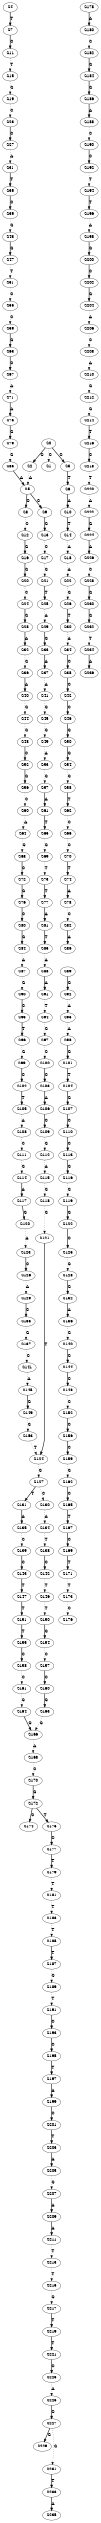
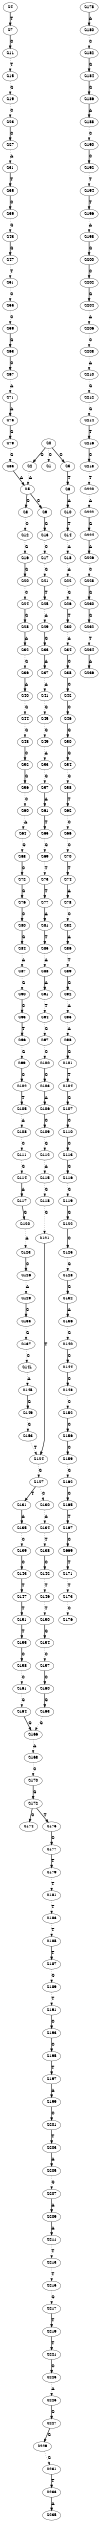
  strict digraph {
    edge [style=bold]
    S0
    S1
    S2
    S3
    S5
    S6
    S4
    S7
    S8
    S9
    S10
    S11
    S12
    S13
    S14
    S15
    S16
    S17
    S18
    S19
    S20
    S21
    S22
    S23
    S24
    S25
    S26
    S27
    S28
    S29
    S30
    S31
    S32
    S33
    S34
    S35
    S36
    S37
    S38
    S39
    S40
    S41
    S42
    S43
    S44
    S45
    S46
    S47
    S48
    S49
    S50
    S51
    S52
    S53
    S54
    S55
    S56
    S57
    S58
    S59
    S60
    S61
    S62
    S63
    S64
    S65
    S66
    S67
    S68
    S69
    S70
    S71
    S72
    S73
    S74
    S75
    S76
    S77
    S78
    S79
    S80
    S81
    S82
    S83
    S84
    S85
    S86
    S87
    S88
    S89
    S90
    S91
    S92
    S93
    S94
    S95
    S96
    S97
    S98
    S99
    S100
    S101
    S102
    S103
    S104
    S105
    S106
    S107
    S108
    S109
    S110
    S111
    S112
    S113
    S114
    S115
    S116
    S117
    S118
    S119
    S120
    S121
    S122
    S123
    S124
    S125
    S126
    S127
    S128
    S129
    S130
    S131
    S132
    S133
    S134
    S135
    S136
    S137
    S138
    S139
    S140
    S141
    S142
    S143
    S144
    S145
    S146
    S147
    S148
    S149
    S150
    S151
    S152
    S153
    S154
    S155
    S156
    S157
    S158
    S159
    S160
    S161
    S162
    S163
    S164
    S165
    S166
    S167
    S168
-   S169
+   S169 [label=S669]
    S170
    S171
    S172
    S173
    S174
    S175
    S176
    S177
    S179
    S178
    S180
    S181
    S182
    S183
    S184
    S185
    S186
    S187
    S188
    S189
    S190
    S191
    S192
    S193
    S194
    S195
    S196
    S197
    S198
    S199
    S200
    S201
    S202
    S203
    S204
    S205
    S206
    S207
    S208
    S209
    S210
    S211
    S212
    S213
    S214
    S215
    S216
    S217
    S218
    S219
    S220
    S221
    S222
    S223
    S224
    S225
    S226
    S227
    S228
    S229
    S230
    S231
    S232
    S233
    S234
    S235
    S236
    S0 -> S1 [label=C style=dotted]
    S0 -> S2 [label=G]
    S0 -> S3 [label=C]
    S2 -> S5 [label=A style=dotted]
    S3 -> S6 [label=T]
    S5 -> S8 [label=G]
    S5 -> S9 [label=C]
    S6 -> S10 [label=A]
    S4 -> S7 [label=T]
    S7 -> S11 [label=C]
    S8 -> S12 [label=C style=dotted]
    S9 -> S13 [label=G]
    S10 -> S14 [label=T]
    S11 -> S15 [label=T style=dotted]
-   S12 -> S16 [label=G]
+   S12 -> S16 [label=G style=dotted]
    S13 -> S17 [label=C style=dotted]
    S14 -> S18 [label=A style=dotted]
    S15 -> S19 [label=G style=dotted]
    S16 -> S20 [label=G]
    S17 -> S21 [label=G style=dotted]
    S18 -> S22 [label=A style=dotted]
    S19 -> S23 [label=C style=dotted]
    S20 -> S24 [label=C style=dotted]
    S21 -> S25 [label=T]
    S22 -> S26 [label=G style=dotted]
    S23 -> S27 [label=C]
    S24 -> S28 [label=G]
    S25 -> S29 [label=A style=dotted]
    S26 -> S30 [label=T]
    S27 -> S31 [label=A style=dotted]
    S28 -> S32 [label=A]
    S29 -> S33 [label=G]
    S30 -> S34 [label=A style=dotted]
    S31 -> S35 [label=T]
    S32 -> S36 [label=G style=dotted]
    S33 -> S37 [label=A]
    S34 -> S38 [label=C]
    S35 -> S39 [label=C]
    S36 -> S40 [label=A]
    S37 -> S41 [label=A style=dotted]
    S38 -> S42 [label=C]
    S39 -> S43 [label=G style=dotted]
    S40 -> S44 [label=G style=dotted]
    S41 -> S45 [label=G style=dotted]
    S42 -> S46 [label=C]
    S43 -> S47 [label=G]
    S44 -> S48 [label=G style=dotted]
    S45 -> S49 [label=G style=dotted]
    S46 -> S50 [label=G]
    S47 -> S51 [label=T style=dotted]
    S48 -> S52 [label=C]
    S49 -> S53 [label=A style=dotted]
    S50 -> S54 [label=G]
    S51 -> S55 [label=C style=dotted]
    S52 -> S56 [label=G]
    S53 -> S57 [label=G style=dotted]
    S54 -> S58 [label=G style=dotted]
    S55 -> S59 [label=C style=dotted]
    S56 -> S60 [label=C style=dotted]
    S57 -> S61 [label=A]
    S58 -> S62 [label=T]
    S59 -> S63 [label=G]
    S60 -> S64 [label=A style=dotted]
    S61 -> S65 [label=T]
    S62 -> S66 [label=C style=dotted]
    S63 -> S67 [label=C]
    S64 -> S68 [label=G style=dotted]
    S65 -> S69 [label=G style=dotted]
    S66 -> S70 [label=C style=dotted]
    S67 -> S71 [label=A style=dotted]
    S68 -> S72 [label=C]
    S69 -> S73 [label=T style=dotted]
    S70 -> S74 [label=T]
    S71 -> S75 [label=A]
    S72 -> S76 [label=G]
    S73 -> S77 [label=T]
    S74 -> S78 [label=A]
    S75 -> S79 [label=G]
    S76 -> S80 [label=C]
    S77 -> S81 [label=A]
    S78 -> S82 [label=C style=dotted]
    S79 -> S83 [label=G style=dotted]
    S80 -> S84 [label=G]
    S81 -> S85 [label=T]
    S82 -> S86 [label=A]
    S83 -> S5 [label=A]
    S84 -> S87 [label=A style=dotted]
    S85 -> S88 [label=A style=dotted]
+   S86 -> S89 [label=T style=dotted]
    S87 -> S90 [label=G style=dotted]
    S88 -> S91 [label=A]
    S89 -> S92 [label=G]
    S90 -> S93 [label=C]
    S91 -> S94 [label=T style=dotted]
    S92 -> S95 [label=A style=dotted]
    S93 -> S96 [label=T]
    S94 -> S97 [label=G style=dotted]
    S95 -> S98 [label=A style=dotted]
    S96 -> S99 [label=G style=dotted]
    S97 -> S100 [label=C style=dotted]
    S98 -> S101 [label=G]
    S99 -> S102 [label=C]
    S100 -> S103 [label=C]
    S101 -> S104 [label=T]
    S102 -> S105 [label=T]
    S103 -> S106 [label=A]
    S104 -> S107 [label=G]
    S105 -> S108 [label=A style=dotted]
    S106 -> S109 [label=C]
    S107 -> S110 [label=C]
    S108 -> S111 [label=C style=dotted]
    S109 -> S112 [label=G style=dotted]
    S110 -> S113 [label=C]
    S111 -> S114 [label=G style=dotted]
    S112 -> S115 [label=A style=dotted]
    S113 -> S116 [label=G]
    S114 -> S117 [label=A]
    S115 -> S118 [label=G style=dotted]
    S116 -> S119 [label=G style=dotted]
    S117 -> S120 [label=G]
    S118 -> S121 [label=G style=dotted]
    S119 -> S122 [label=G]
    S120 -> S123 [label=A style=dotted]
    S121 -> S124 [label=T]
    S122 -> S125 [label=C]
    S123 -> S126 [label=C]
    S124 -> S127 [label=G style=dotted]
    S125 -> S128 [label=G style=dotted]
    S126 -> S129 [label=A style=dotted]
    S127 -> S130 [label=C style=dotted]
    S127 -> S131 [label=T]
    S128 -> S132 [label=G]
    S129 -> S133 [label=C]
    S130 -> S134 [label=A style=dotted]
    S131 -> S135 [label=A]
    S132 -> S136 [label=A]
    S133 -> S137 [label=G style=dotted]
    S134 -> S138 [label=T style=dotted]
    S135 -> S139 [label=C style=dotted]
    S136 -> S140 [label=G style=dotted]
    S137 -> S141 [label=C style=dotted]
    S138 -> S142 [label=C]
    S139 -> S143 [label=C]
    S140 -> S144 [label=C]
    S141 -> S145 [label=A style=dotted]
    S142 -> S146 [label=T style=dotted]
    S143 -> S147 [label=T]
    S144 -> S148 [label=C]
    S145 -> S149 [label=G]
    S146 -> S150 [label=T style=dotted]
    S147 -> S151 [label=T]
    S148 -> S152 [label=C style=dotted]
    S149 -> S153 [label=G style=dotted]
    S150 -> S154 [label=G]
    S151 -> S155 [label=T]
    S152 -> S156 [label=C]
    S153 -> S124 [label=T style=dotted]
    S154 -> S157 [label=C style=dotted]
    S155 -> S158 [label=C]
    S156 -> S159 [label=C]
    S157 -> S160 [label=C]
    S158 -> S161 [label=C style=dotted]
    S159 -> S162 [label=G style=dotted]
    S160 -> S163 [label=G]
    S161 -> S164 [label=G style=dotted]
    S162 -> S165 [label=C]
    S163 -> S166 [label=G style=dotted]
    S164 -> S166 [label=G]
    S165 -> S167 [label=T]
    S166 -> S168 [label=A style=dotted]
    S167 -> S169 [label=C]
    S168 -> S170 [label=C style=dotted]
    S169 -> S171 [label=T]
    S170 -> S172 [label=G]
    S171 -> S173 [label=T style=dotted]
    S172 -> S174 [label=C]
    S172 -> S175 [label=T]
    S173 -> S176 [label=C style=dotted]
    S175 -> S177 [label=C]
    S177 -> S179 [label=T]
    S179 -> S181 [label=T style=dotted]
    S178 -> S180 [label=A]
    S180 -> S182 [label=C style=dotted]
    S181 -> S183 [label=T style=dotted]
    S182 -> S184 [label=G]
    S183 -> S185 [label=T style=dotted]
    S184 -> S186 [label=G]
    S185 -> S187 [label=T]
    S186 -> S188 [label=A]
    S187 -> S189 [label=G style=dotted]
    S188 -> S190 [label=C style=dotted]
    S189 -> S191 [label=T style=dotted]
    S190 -> S192 [label=C]
    S191 -> S193 [label=C]
    S192 -> S194 [label=T style=dotted]
    S193 -> S195 [label=C]
    S194 -> S196 [label=T]
    S195 -> S197 [label=T]
    S196 -> S198 [label=A style=dotted]
    S197 -> S199 [label=A]
    S198 -> S200 [label=G]
    S199 -> S201 [label=C]
    S200 -> S202 [label=C]
    S201 -> S203 [label=T]
    S202 -> S204 [label=G]
    S203 -> S205 [label=A]
    S204 -> S206 [label=A style=dotted]
    S205 -> S207 [label=G style=dotted]
    S206 -> S208 [label=C style=dotted]
    S207 -> S209 [label=A]
    S208 -> S210 [label=A style=dotted]
    S209 -> S211 [label=A]
    S210 -> S212 [label=G style=dotted]
    S211 -> S213 [label=T style=dotted]
    S212 -> S214 [label=G style=dotted]
    S213 -> S215 [label=T style=dotted]
    S214 -> S216 [label=T]
    S215 -> S217 [label=G style=dotted]
    S216 -> S218 [label=C]
    S217 -> S219 [label=T]
    S218 -> S220 [label=T style=dotted]
    S219 -> S221 [label=T]
    S220 -> S222 [label=A style=dotted]
    S221 -> S223 [label=C]
    S222 -> S224 [label=G]
    S223 -> S225 [label=A style=dotted]
    S224 -> S226 [label=A]
    S225 -> S227 [label=G]
    S226 -> S228 [label=C style=dotted]
    S227 -> S229 [label=G]
    S228 -> S230 [label=G]
-   S227 -> S231 [label=G style=dotted]
+   S229 -> S231 [label=G style=dotted]
    S230 -> S232 [label=G]
    S231 -> S233 [label=T]
    S232 -> S234 [label=T style=dotted]
    S233 -> S235 [label=A]
    S234 -> S236 [label=A]
  }
